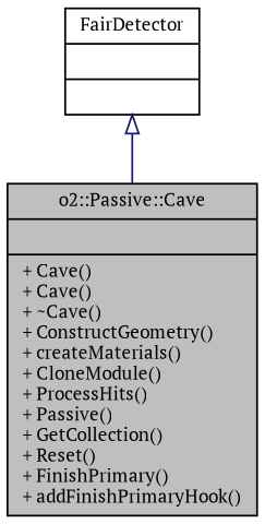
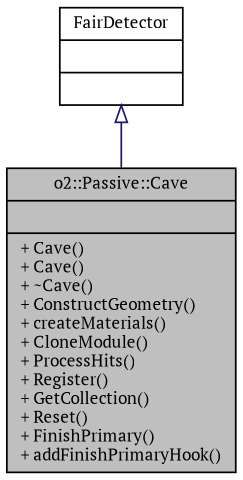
  digraph {
    fontname="PT Serif"
    node [color=black fontname="PT Serif" fontsize=10 shape=record]
-   n1 [fillcolor=grey75 fontcolor=black height=0.2 label="{o2::Passive::Cave\n||+ Cave()\l+ Cave()\l+ ~Cave()\l+ ConstructGeometry()\l+ createMaterials()\l+ CloneModule()\l+ ProcessHits()\l+ Passive()\l+ GetCollection()\l+ Reset()\l+ FinishPrimary()\l+ addFinishPrimaryHook()\l}" style=filled width=0.4]
+   n1 [fillcolor=grey75 fontcolor=black height=0.2 label="{o2::Passive::Cave\n||+ Cave()\l+ Cave()\l+ ~Cave()\l+ ConstructGeometry()\l+ createMaterials()\l+ CloneModule()\l+ ProcessHits()\l+ Register()\l+ GetCollection()\l+ Reset()\l+ FinishPrimary()\l+ addFinishPrimaryHook()\l}" style=filled width=0.4]
    n2 [height=0.2 label="{FairDetector\n||}" width=0.4]
    n2 -> n1 [arrowtail=onormal color=midnightblue dir=back fontname="PT Serif" fontsize=10 labelfontname=Helvetica labelfontsize=10 style=solid]
  }
